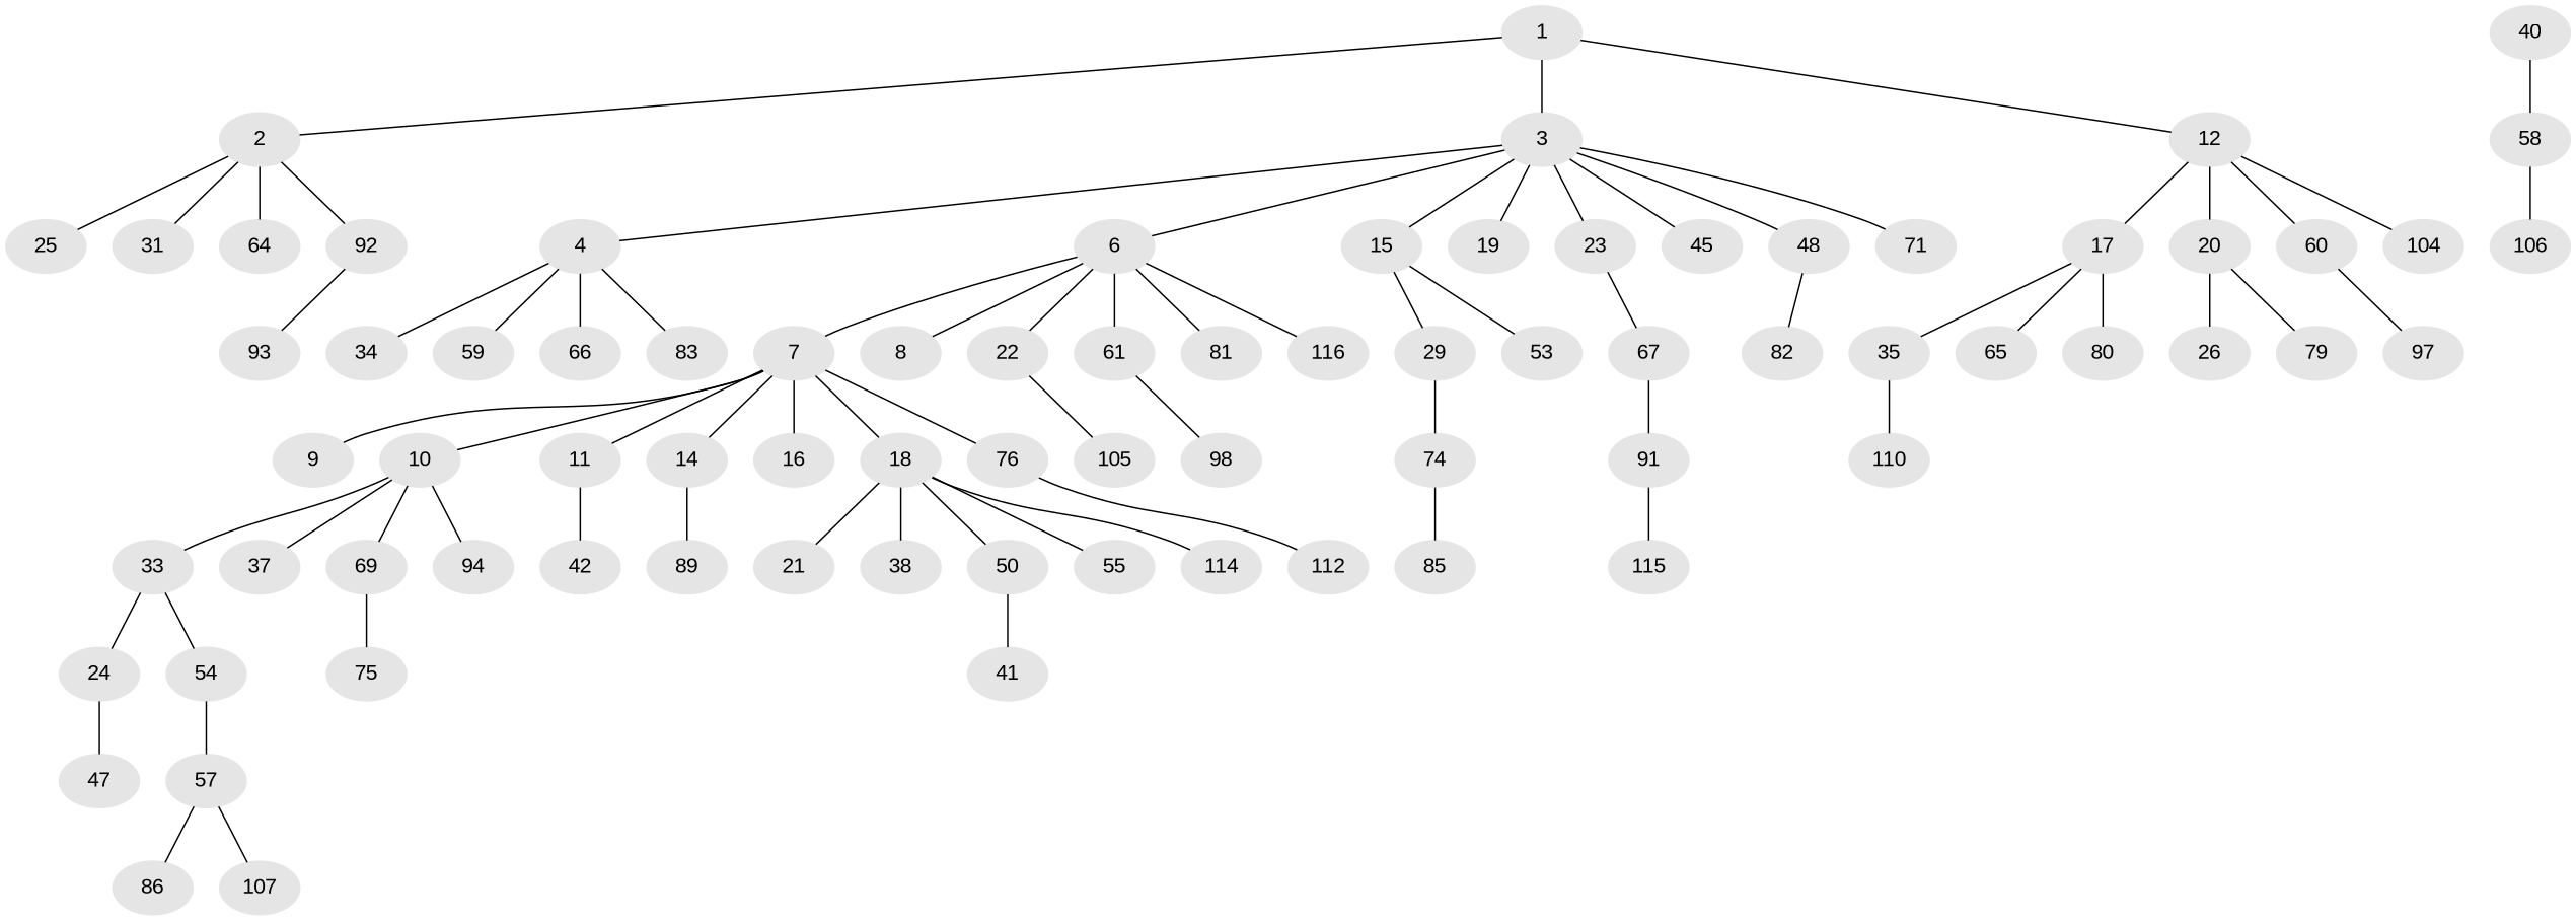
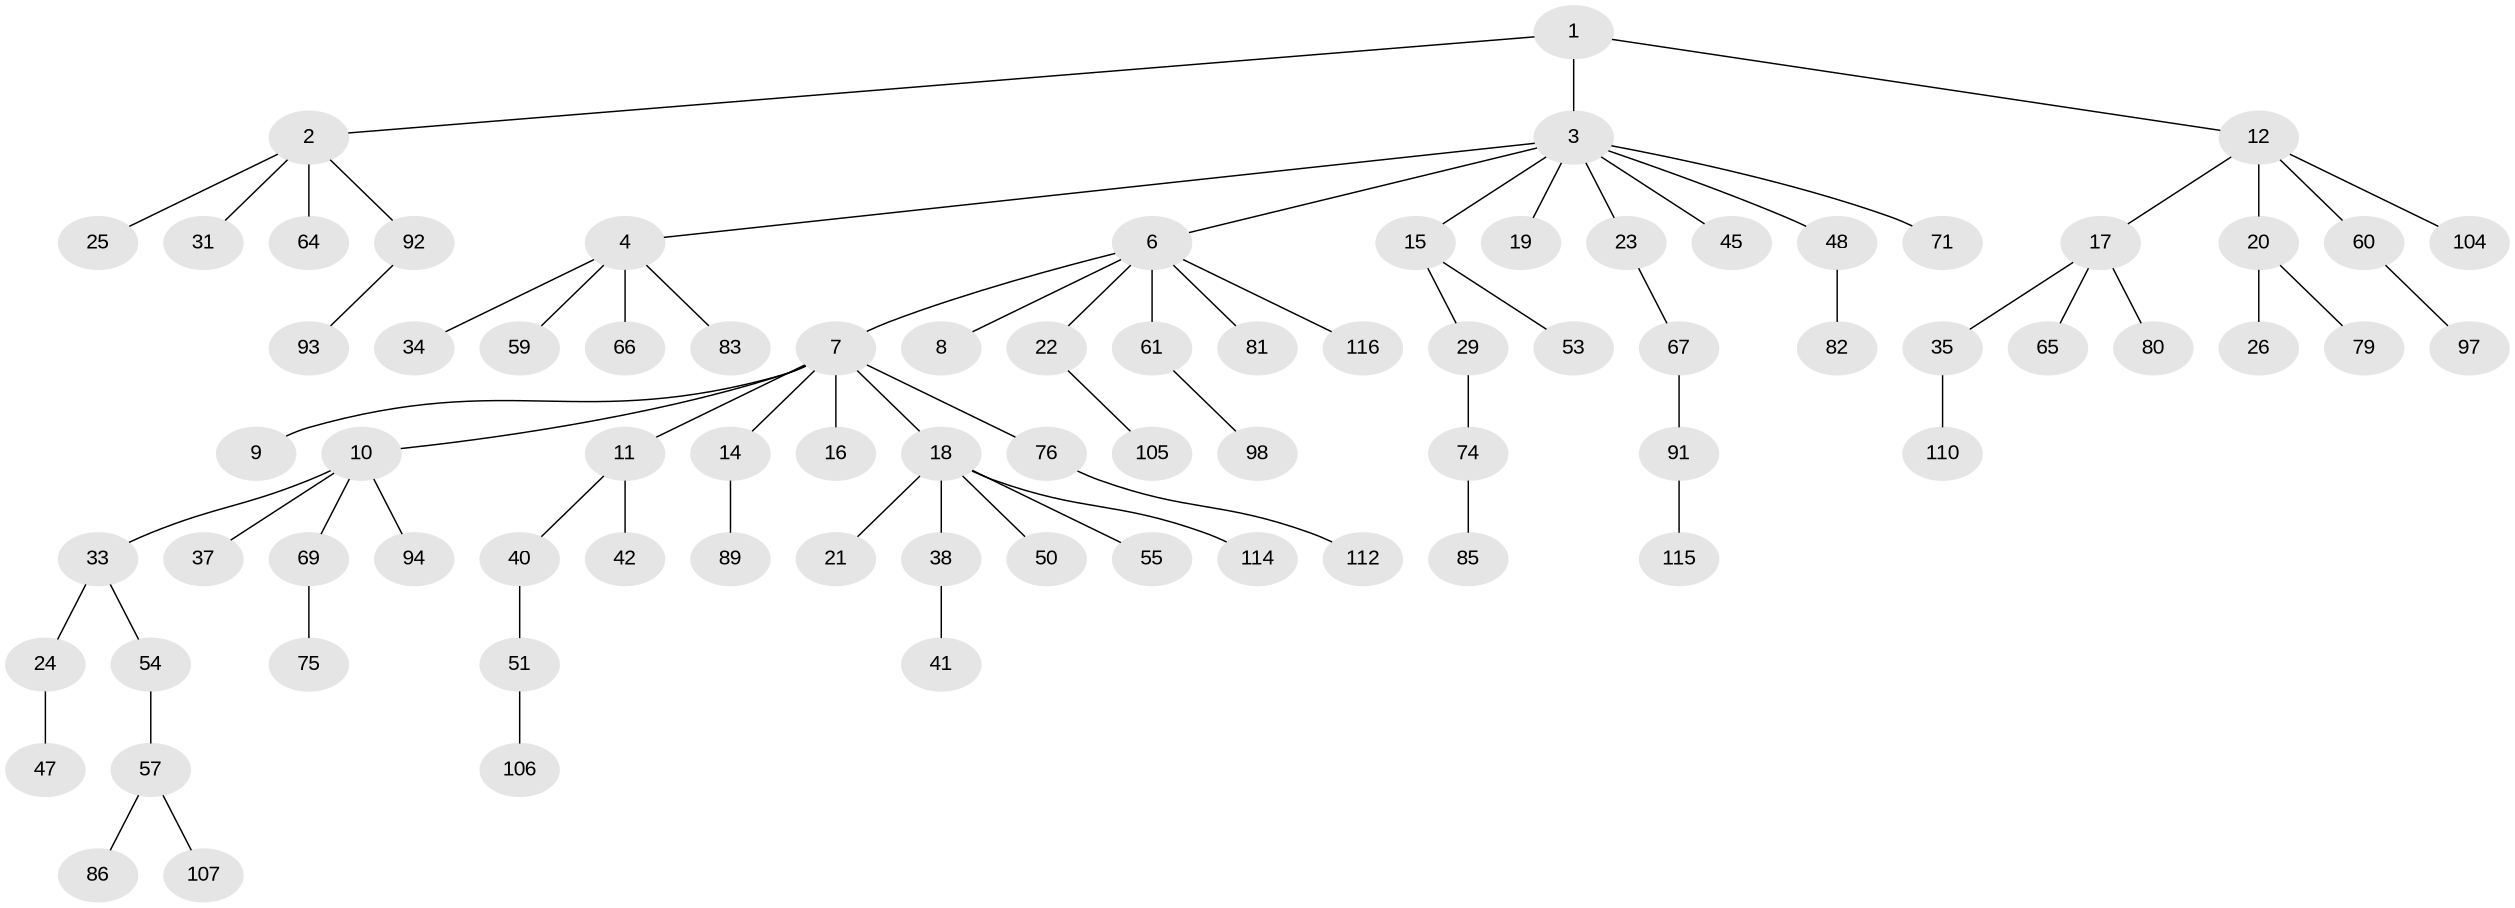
  graph {
    fontname="Liberation Sans"
    node [color=gray90 fontname="Liberation Sans" style=filled]
    edge [fontname="Liberation Sans"]
    2 [super="+33"]
    25 [super="+70"]
    31 [super="+32"]
    64 [super="+101"]
    92
    1
    3 [super="+5"]
    12 [super="+52"]
    4 [super="+36"]
    6 [super="+30"]
    15 [super="+89"]
    19
    23
    45 [super="+46"]
    48 [super="+72"]
    71
    17 [super="+49"]
    20 [super="+62"]
    60
    104
    93
    34 [super="+73"]
    59
    66
    83 [super="+99"]
    7 [super="+43"]
    8 [super="+103"]
    22
    61 [super="+63"]
    81
    116
    29 [super="+102"]
    53 [super="+90"]
    67 [super="+95"]
    82
    9
    10 [super="+68"]
    11 [super="+27"]
    14 [super="+39"]
    16
    18 [super="+28"]
    76
    105
    98
    n45 [label=33 super="+44"]
    37 [super="+109"]
    69 [super="+96"]
    94
    40
    42
    n51 [label=89]
    21
    38
    50 [super="+56"]
    55 [super="+113"]
    114
    112
    24
    54 [super="+58"]
    75 [super="+108"]
-   51 [label=58]
+   51
    35
    65 [super="+84"]
    80
    26 [super="+78"]
    79
    97
    47
    57 [super="+77"]
    74 [super="+111"]
    110
    41
    91 [super="+100"]
    85 [super="+87"]
    106
    86
    107
    115
    2 -- 25
    2 -- 31
    2 -- 64
    2 -- 92
    92 -- 93
    1 -- 2
    1 -- 3
    1 -- 12
    3 -- 4
    3 -- 6
    3 -- 15
    3 -- 19
    3 -- 23
    3 -- 45
    3 -- 48
    3 -- 71
    12 -- 17
    12 -- 20
    12 -- 60
    12 -- 104
    4 -- 34
    4 -- 59
    4 -- 66
    4 -- 83
    6 -- 7
    6 -- 8
    6 -- 22
    6 -- 61
    6 -- 81
    6 -- 116
    15 -- 29
    15 -- 53
    23 -- 67
    48 -- 82
    17 -- 35
    17 -- 65
    17 -- 80
    20 -- 26
    20 -- 79
    60 -- 97
    7 -- 9
    7 -- 10
    7 -- 11
    7 -- 14
    7 -- 16
    7 -- 18
    7 -- 76
    22 -- 105
    61 -- 98
    29 -- 74
    67 -- 91
    10 -- n45
    10 -- 37
    10 -- 69
    10 -- 94
+   11 -- 40
    11 -- 42
    14 -- n51
    18 -- 21
    18 -- 38
    18 -- 50
    18 -- 55
    18 -- 114
    76 -- 112
    n45 -- 24
    n45 -- 54
    69 -- 75
    40 -- 51
-   50 -- 41
+   38 -- 41
    24 -- 47
    54 -- 57
    51 -- 106
    35 -- 110
    57 -- 86
    57 -- 107
    74 -- 85
    91 -- 115
  }
